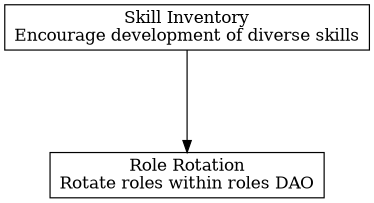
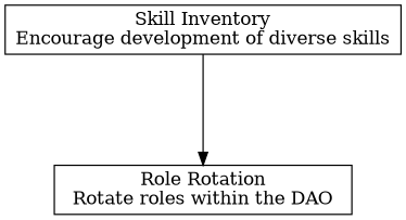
  digraph {
    nodesep=0.6
    rankdir=TB
    ranksep=1.2
    node [shape=box]
-   n1 [label="Role Rotation\nRotate roles within roles DAO"]
+   n1 [label="Role Rotation\nRotate roles within the DAO"]
    n2 [label="Skill Inventory\nEncourage development of diverse skills"]
    n2 -> n1
  }
